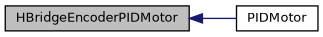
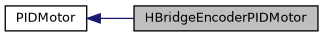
  digraph {
    rankdir=LR
    node [color=black fontname=Helvetica fontsize=10 shape=record style=filled]
    n1 [fillcolor=grey75 fontcolor=black height=0.2 label=HBridgeEncoderPIDMotor width=0.4]
    n2 [fillcolor=white height=0.2 label=PIDMotor width=0.4]
-   n1 -> n2 [color=midnightblue dir=back fontname=Helvetica fontsize=10 labelfontname=Helvetica labelfontsize=10 style=solid]
+   n2 -> n1 [color=midnightblue dir=back fontname=Helvetica fontsize=10 labelfontname=Helvetica labelfontsize=10 style=solid]
  }
